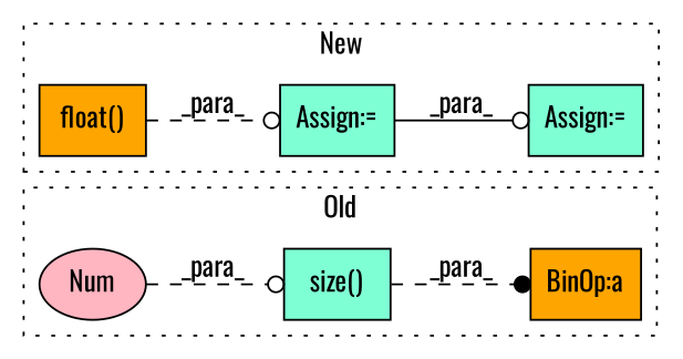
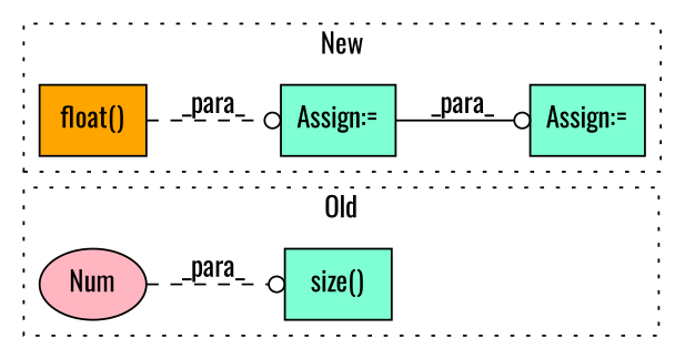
  digraph {
    fontname=Oswald
    rankdir=LR
    node [a=75 fillcolor=aquamarine fontname=Oswald l=3 shape=box style=filled]
    edge [arrowhead=odot fontname=Oswald style=dashed]
    n1 [l="10,1" label="size()" s="369,381"]
    n2 [a=76 fillcolor=lightpink l=2 label=Num s=379 shape=ellipse]
-   n3 [a=82 fillcolor=orange label="BinOp:a" s=382]
    n4 [fillcolor=orange l=26 label="float()" s=459]
    n5 [a=68 label="Assign:=" s=456]
    n6 [a=68 label="Assign:=" s=771]
    subgraph cluster_1 {
      label=Old
      style=dotted
      n1
      n2
-     n3
    }
    subgraph cluster_2 {
      label=New
      style=dotted
      n4
      n5
      n6
    }
-   n1 -> n3 [arrowhead=dot label=_para_]
    n2 -> n1 [label=_para_]
    n4 -> n5 [label=_para_]
    n5 -> n6 [label=_para_ style=solid]
  }
